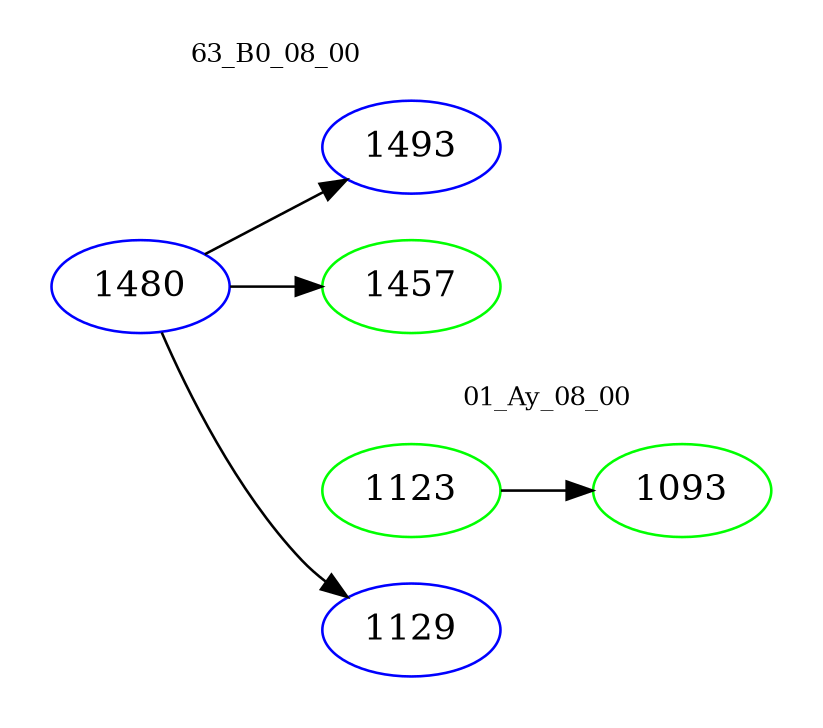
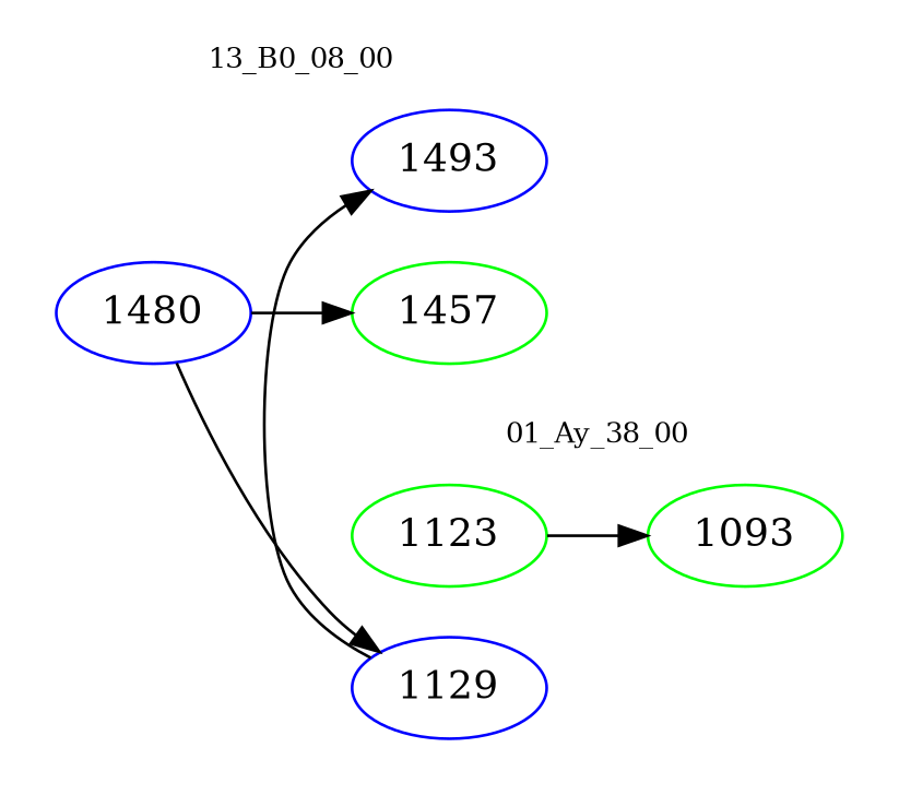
  digraph {
    rankdir=LR
    node [color=green]
    edge [color=black]
    n1 [label=1123]
    n2 [label=1093]
    n3 [color=blue label=1129]
    n4 [color=blue label=1480]
    n5 [label=1457]
    n6 [color=blue label=1493]
    subgraph cluster_1 {
      color=white
      fontsize=10
-     label="01_Ay_08_00"
+     label="01_Ay_38_00"
      n1
      n2
      n3
    }
    subgraph cluster_2 {
      color=white
      fontsize=10
-     label="63_B0_08_00"
+     label="13_B0_08_00"
      n4
      n5
      n6
    }
    n1 -> n2
    n4 -> n3
    n4 -> n5
-   n4 -> n6
+   n3 -> n6
  }
